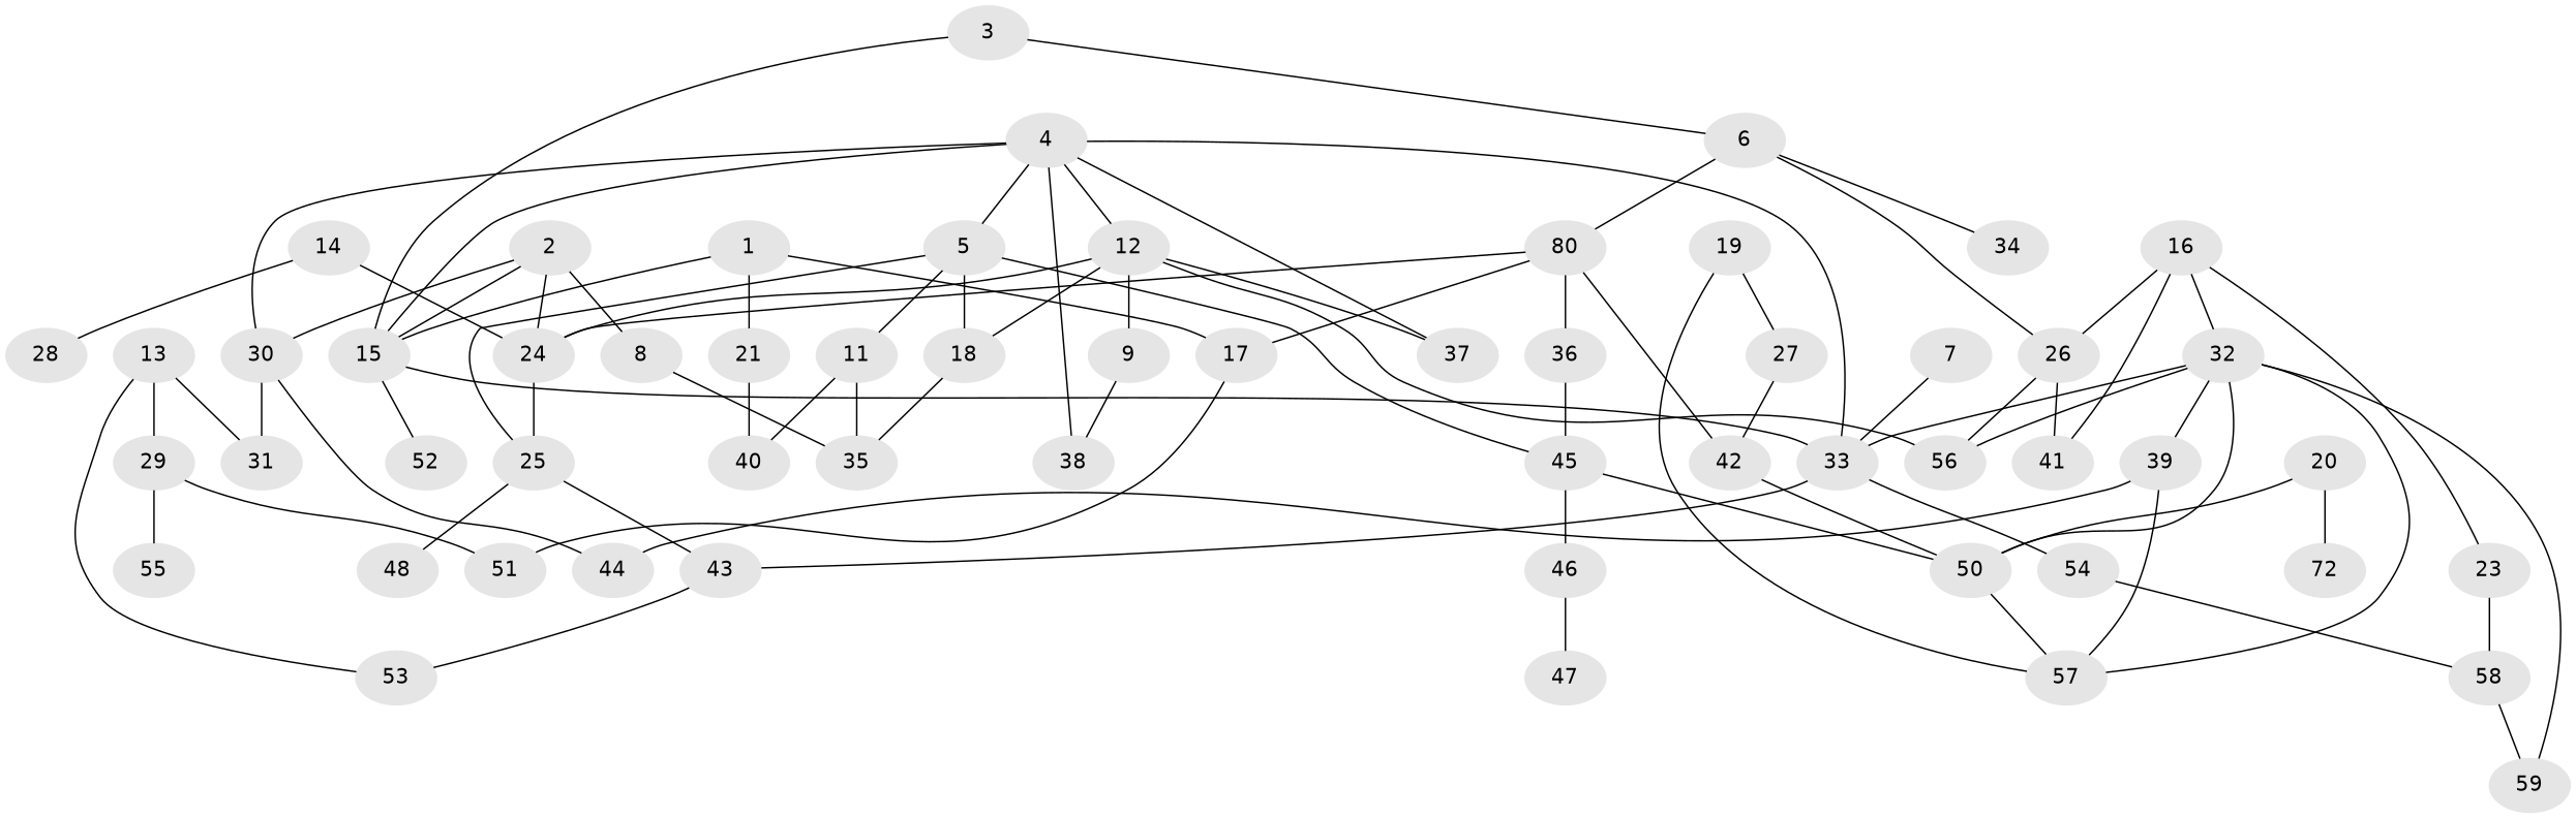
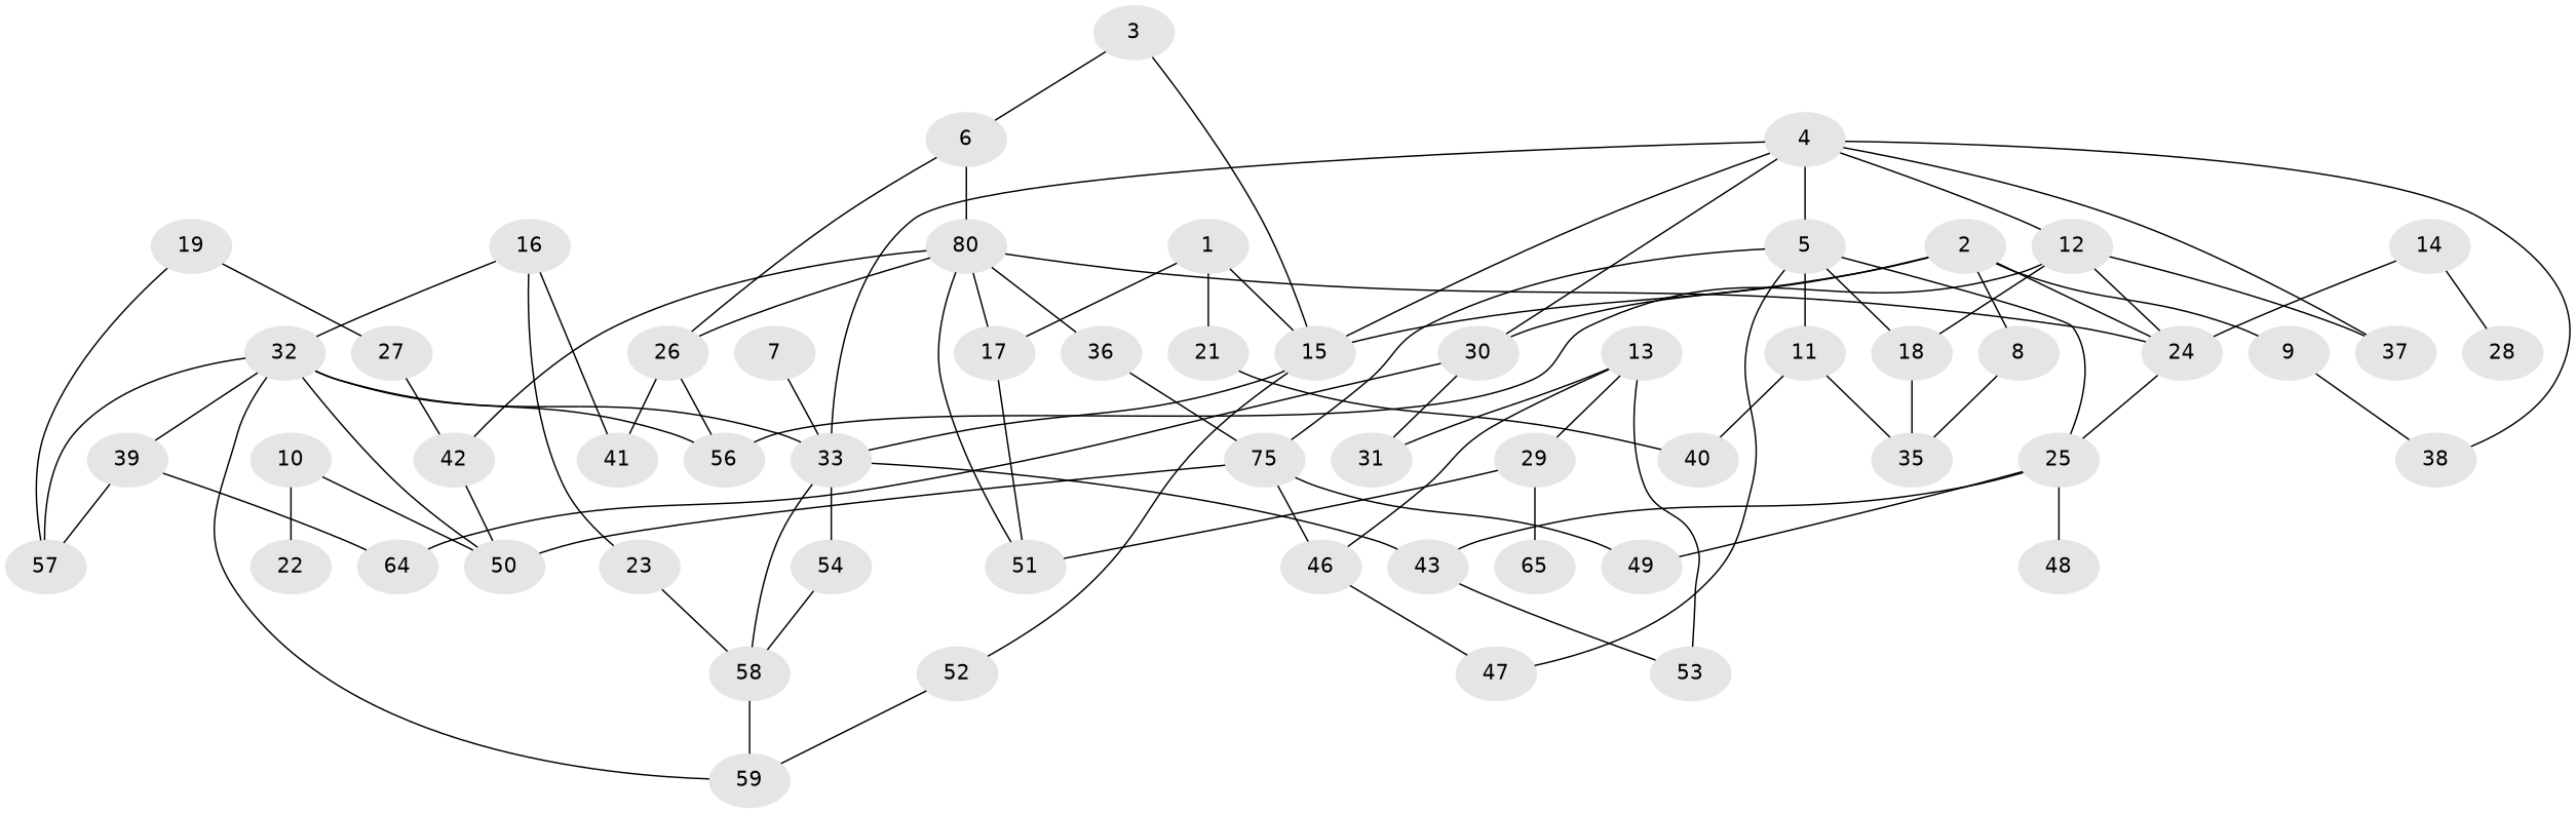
  graph {
    fontname="DejaVu Sans"
    node [color=gray90 fontname="DejaVu Sans" style=filled]
    edge [fontname="DejaVu Sans" weight=1.0]
    1
    15
    17
    21
    33
    52
    51
    40
    2
    8
    9
    24
    30
    35
    38
    25
    31
-   44
+   44 [label=64]
    3
    6
    n21 [label=80]
    26
-   34
    4
    5
    12
    37
    11
    18
-   45
+   45 [label=75]
    47
    56
    58
    43
    54
    48
+   49
    46
    50
    36
    42
    41
    7
    13
    29
    53
-   55
+   55 [label=65]
    14
    28
    59
    16
    23
    32
    57
    39
    19
    27
-   20
-   22 [label=72]
+   20 [label=10]
+   22
    1 -- 15
    1 -- 17
    1 -- 21
    15 -- 33
    15 -- 52
    17 -- 51
    21 -- 40
+   33 -- 58
    33 -- 43
    33 -- 54
+   52 -- 59
    2 -- 15
    2 -- 8
-   12 -- 9
+   2 -- 9
    2 -- 24
    2 -- 30
    8 -- 35
    9 -- 38
    24 -- 25
    30 -- 31
    30 -- 44
    25 -- 43
    25 -- 48
+   25 -- 49
    3 -- 15
    3 -- 6
    6 -- n21
    6 -- 26
-   6 -- 34
    n21 -- 17
+   n21 -- 51
    n21 -- 24
-   16 -- 26
+   n21 -- 26
    n21 -- 36
    n21 -- 42
    26 -- 56
    26 -- 41
    4 -- 15
    4 -- 33
    4 -- 30
    4 -- 38
    4 -- 5
    4 -- 12
    4 -- 37
    5 -- 25
    5 -- 11
    5 -- 18
    5 -- 45
+   5 -- 47
    12 -- 24
    12 -- 37
    12 -- 18
    12 -- 56
    11 -- 40
    11 -- 35
    18 -- 35
+   45 -- 49
    45 -- 46
    45 -- 50
    58 -- 59
    43 -- 53
    54 -- 58
    46 -- 47
-   50 -- 57
    36 -- 45
    42 -- 50
    7 -- 33
    13 -- 31
+   13 -- 46
    13 -- 29
    13 -- 53
    29 -- 51
    29 -- 55
    14 -- 24
    14 -- 28
    16 -- 41
    16 -- 23
    16 -- 32
    23 -- 58
    32 -- 33
    32 -- 56
    32 -- 50
    32 -- 59
    32 -- 57
    32 -- 39
    39 -- 44
    39 -- 57
    19 -- 57
    19 -- 27
    27 -- 42
    20 -- 50
    20 -- 22
  }
